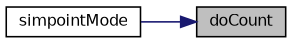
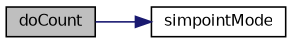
  digraph {
    rankdir=LR
    node [color=black fontname=Helvetica fontsize=10 shape=record style=filled]
    n1 [fillcolor=grey75 fontcolor=black height=0.2 label=doCount width=0.4]
    n2 [fillcolor=white height=0.2 label=simpointMode width=0.4]
-   n2 -> n1 [color=midnightblue fontname=Helvetica fontsize=10 labelfontname=Helvetica labelfontsize=10 style=solid]
+   n1 -> n2 [color=midnightblue fontname=Helvetica fontsize=10 labelfontname=Helvetica labelfontsize=10 style=solid]
  }
